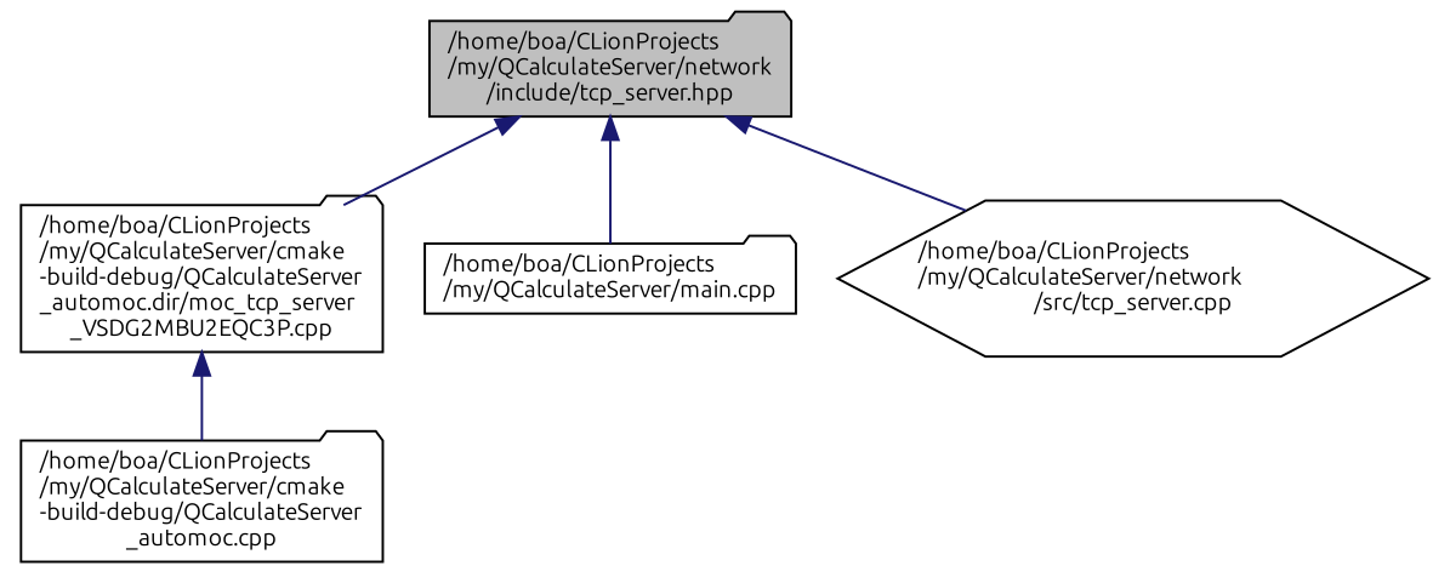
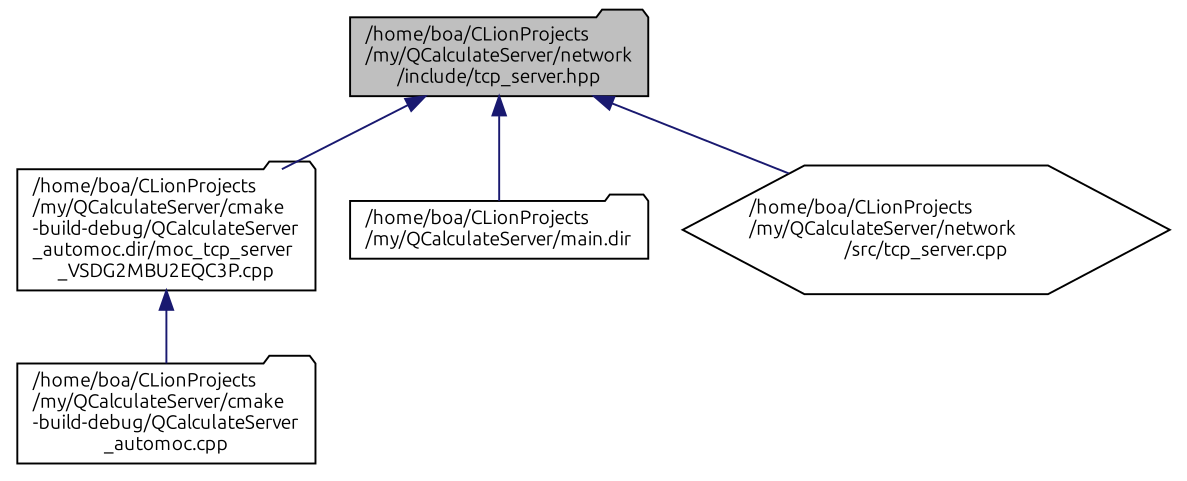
  digraph {
    fontname=Ubuntu
    node [color=black fontname=Ubuntu fontsize=10 shape=folder]
    edge [color=midnightblue dir=back fontname=Ubuntu fontsize=10 labelfontname=Helvetica labelfontsize=10 style=solid]
    n1 [fillcolor=grey75 fontcolor=black height=0.2 label="/home/boa/CLionProjects\l/my/QCalculateServer/network\l/include/tcp_server.hpp" style=filled width=0.4]
    n2 [height=0.2 label="/home/boa/CLionProjects\l/my/QCalculateServer/cmake\l-build-debug/QCalculateServer\l_automoc.dir/moc_tcp_server\l_VSDG2MBU2EQC3P.cpp" width=0.4]
-   n3 [height=0.2 label="/home/boa/CLionProjects\l/my/QCalculateServer/main.cpp" width=0.4]
+   n3 [height=0.2 label="/home/boa/CLionProjects\l/my/QCalculateServer/main.dir" width=0.4]
    n4 [height=0.2 label="/home/boa/CLionProjects\l/my/QCalculateServer/network\l/src/tcp_server.cpp" shape=hexagon width=0.4]
    n5 [height=0.2 label="/home/boa/CLionProjects\l/my/QCalculateServer/cmake\l-build-debug/QCalculateServer\l_automoc.cpp" width=0.4]
    n1 -> n2
    n1 -> n3
    n1 -> n4
    n2 -> n5
  }
